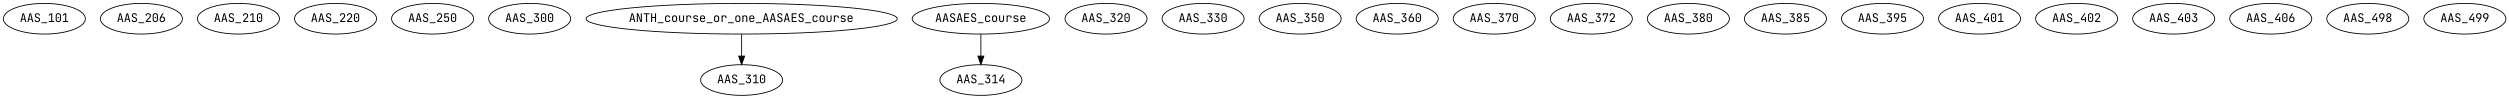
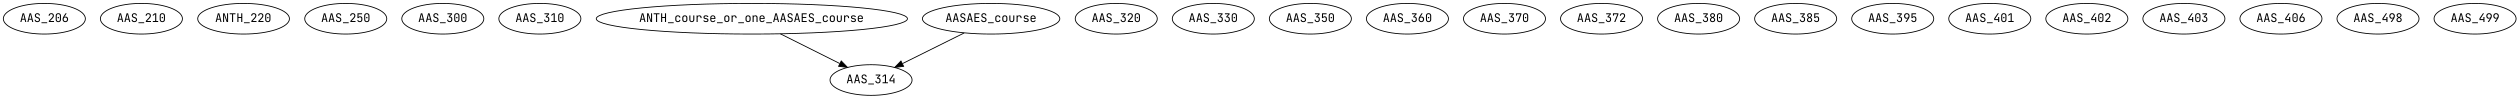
  digraph {
    fontname="JetBrains Mono"
    node [fontname="JetBrains Mono"]
    edge [color=black fontname="JetBrains Mono"]
-   AAS_101
    AAS_206
    AAS_210
-   AAS_220
+   AAS_220 [label=ANTH_220]
    AAS_250
    AAS_300
    AAS_310
    ANTH_course_or_one_AASAES_course
    AAS_314
    AASAES_course
    AAS_320
    AAS_330
    AAS_350
    AAS_360
    AAS_370
    AAS_372
    AAS_380
    AAS_385
    AAS_395
    AAS_401
    AAS_402
    AAS_403
    AAS_406
    AAS_498
    AAS_499
-   ANTH_course_or_one_AASAES_course -> AAS_310
+   ANTH_course_or_one_AASAES_course -> AAS_314
    AASAES_course -> AAS_314
  }
